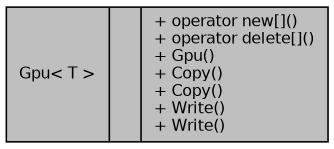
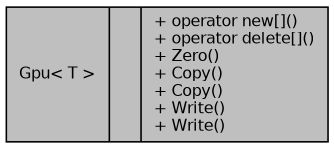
  digraph {
    rankdir=LR
-   n1 [color=black fillcolor=grey75 fontcolor=black fontname=Helvetica fontsize=10 height=0.2 label="{Gpu\< T \>\n||+ operator new[]()\l+ operator delete[]()\l+ Gpu()\l+ Copy()\l+ Copy()\l+ Write()\l+ Write()\l}" shape=record style=filled width=0.4]
+   n1 [color=black fillcolor=grey75 fontcolor=black fontname=Helvetica fontsize=10 height=0.2 label="{Gpu\< T \>\n||+ operator new[]()\l+ operator delete[]()\l+ Zero()\l+ Copy()\l+ Copy()\l+ Write()\l+ Write()\l}" shape=record style=filled width=0.4]
  }
